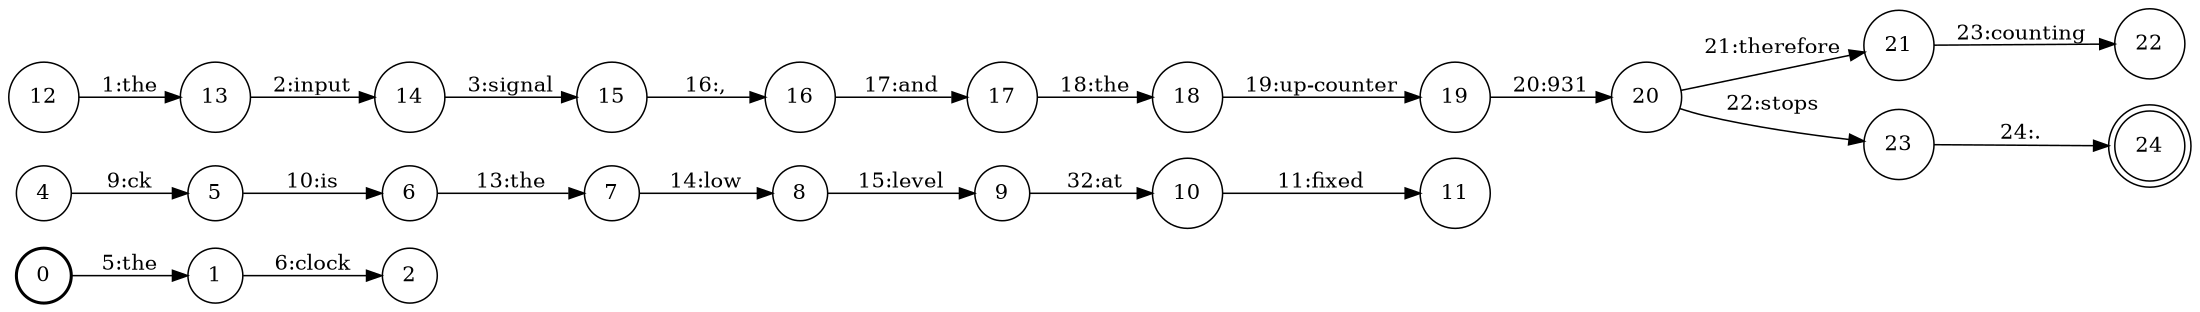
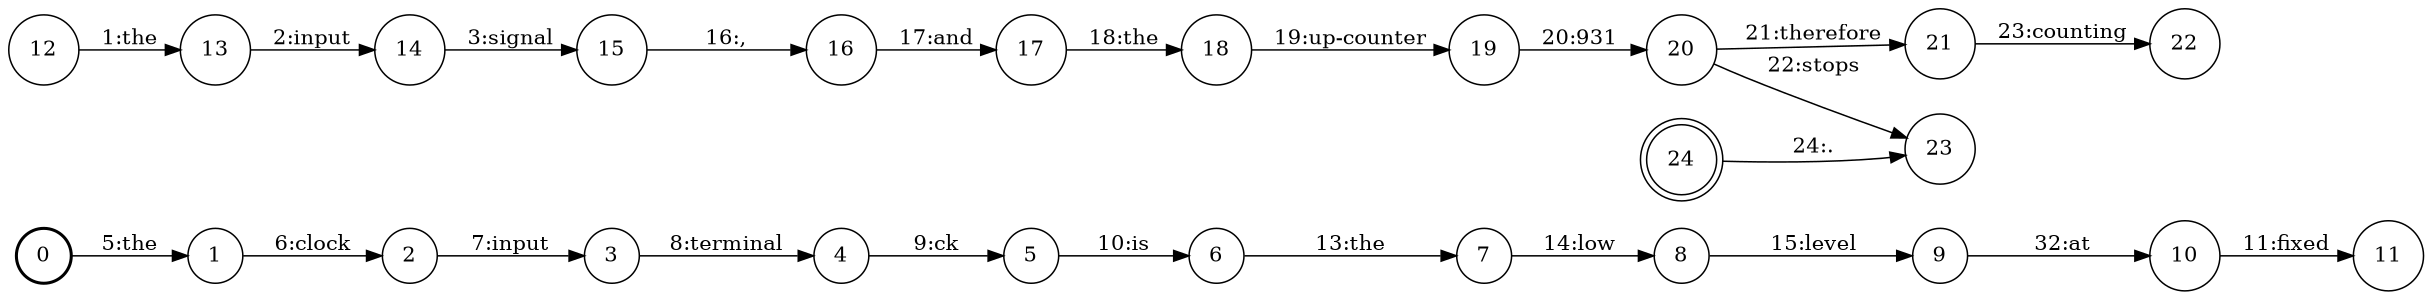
  digraph {
    nodesep=0.25
    rankdir=LR
    ranksep=0.4
    node [fontsize=14 shape=circle style=solid]
    edge [fontsize=14]
    n1 [label=0 style=bold]
    n2 [label=1]
    n3 [label=2]
+   n4 [label=3]
    n5 [label=4]
    n6 [label=5]
    n7 [label=6]
    n8 [label=7]
    n9 [label=8]
    n10 [label=9]
    n11 [label=10]
    n12 [label=11]
    n13 [label=12]
    n14 [label=13]
    n15 [label=14]
    n16 [label=15]
    n17 [label=16]
    n18 [label=17]
    n19 [label=18]
    n20 [label=19]
    n21 [label=20]
    n22 [label=21]
    n23 [label=23]
    n24 [label=22]
    n25 [label=24 shape=doublecircle]
    n1 -> n2 [label="5:the"]
    n2 -> n3 [label="6:clock"]
+   n3 -> n4 [label="7:input"]
+   n4 -> n5 [label="8:terminal"]
    n5 -> n6 [label="9:ck"]
    n6 -> n7 [label="10:is"]
    n7 -> n8 [label="13:the"]
    n8 -> n9 [label="14:low"]
    n9 -> n10 [label="15:level"]
    n10 -> n11 [label="32:at"]
    n11 -> n12 [label="11:fixed"]
    n13 -> n14 [label="1:the"]
    n14 -> n15 [label="2:input"]
    n15 -> n16 [label="3:signal"]
    n16 -> n17 [label="16:,"]
    n17 -> n18 [label="17:and"]
    n18 -> n19 [label="18:the"]
    n19 -> n20 [label="19:up-counter"]
    n20 -> n21 [label="20:931"]
    n21 -> n22 [label="21:therefore"]
    n21 -> n23 [label="22:stops"]
    n22 -> n24 [label="23:counting"]
-   n23 -> n25 [label="24:."]
+   n25 -> n23 [label="24:."]
  }
